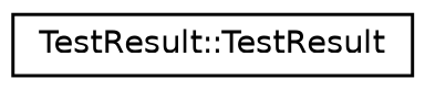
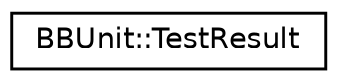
  digraph {
    rankdir=LR
-   n1 [color=black fillcolor=white fontname=Helvetica fontsize=10 height=0.2 label="TestResult::TestResult" shape=record style=filled width=0.4]
+   n1 [color=black fillcolor=white fontname=Helvetica fontsize=10 height=0.2 label="BBUnit::TestResult" shape=record style=filled width=0.4]
  }
